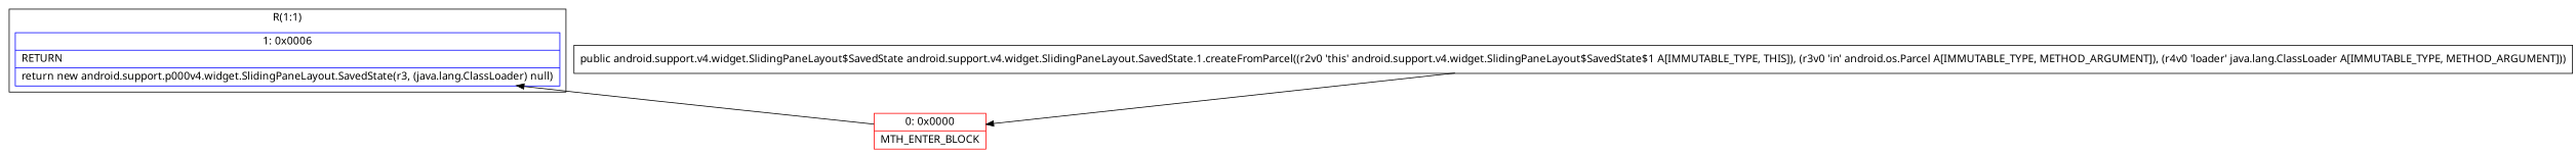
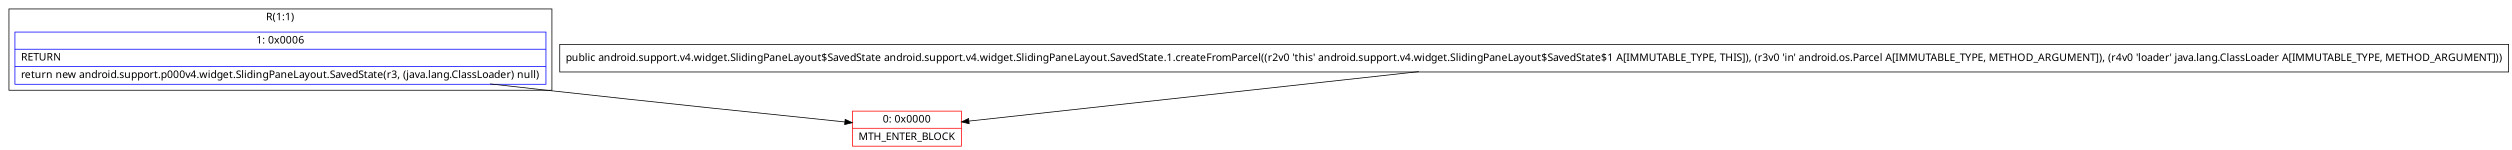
  digraph {
    fontname="Noto Sans"
    node [shape=record fontname="Noto Sans"]
    edge [fontname="Noto Sans"]
    n1 [color=blue label="{1\:\ 0x0006|RETURN\l|return new android.support.p000v4.widget.SlidingPaneLayout.SavedState(r3, (java.lang.ClassLoader) null)\l}"]
    n2 [color=red label="{0\:\ 0x0000|MTH_ENTER_BLOCK\l}"]
    n3 [label="{public android.support.v4.widget.SlidingPaneLayout$SavedState android.support.v4.widget.SlidingPaneLayout.SavedState.1.createFromParcel((r2v0 'this' android.support.v4.widget.SlidingPaneLayout$SavedState$1 A[IMMUTABLE_TYPE, THIS]), (r3v0 'in' android.os.Parcel A[IMMUTABLE_TYPE, METHOD_ARGUMENT]), (r4v0 'loader' java.lang.ClassLoader A[IMMUTABLE_TYPE, METHOD_ARGUMENT])) }"]
    subgraph cluster_1 {
      label="R(1:1)"
      n1
    }
-   n2 -> n1
+   n1 -> n2
    n3 -> n2
  }
